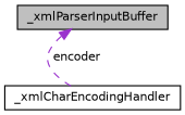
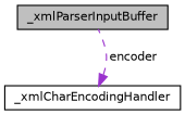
  digraph {
    node [color=black fontname=Helvetica fontsize=10 shape=record style=filled]
    n1 [fillcolor=grey75 fontcolor=black height=0.2 label=_xmlParserInputBuffer width=0.4]
    n2 [fillcolor=white height=0.2 label=_xmlCharEncodingHandler width=0.4]
-   n1 -> n2 [color=darkorchid3 dir=back fontname=Helvetica fontsize=10 label=" encoder" labelfontname=Helvetica labelfontsize=10 style=dashed]
+   n2 -> n1 [color=darkorchid3 dir=back fontname=Helvetica fontsize=10 label=" encoder" labelfontname=Helvetica labelfontsize=10 style=dashed]
  }
